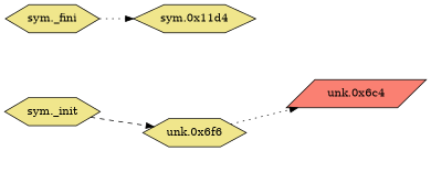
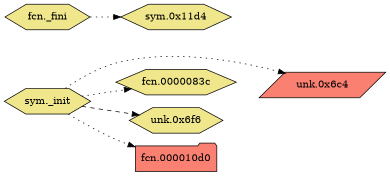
  digraph {
    rankdir=LR
    node [fillcolor=khaki shape=hexagon style=filled]
    edge [style=dotted]
    n1 [label="sym._init"]
    n2 [fillcolor=salmon label="unk.0x6c4" shape=parallelogram]
+   n3 [label="fcn.0000083c"]
    n4 [label="unk.0x6f6"]
-   n6 [label="sym._fini"]
+   n5 [fillcolor=salmon label="fcn.000010d0" shape=folder]
+   n6 [label="fcn._fini"]
    n7 [label="sym.0x11d4"]
-   n4 -> n2
+   n1 -> n2
+   n1 -> n3
    n1 -> n4 [style=dashed]
+   n1 -> n5
    n6 -> n7
  }
